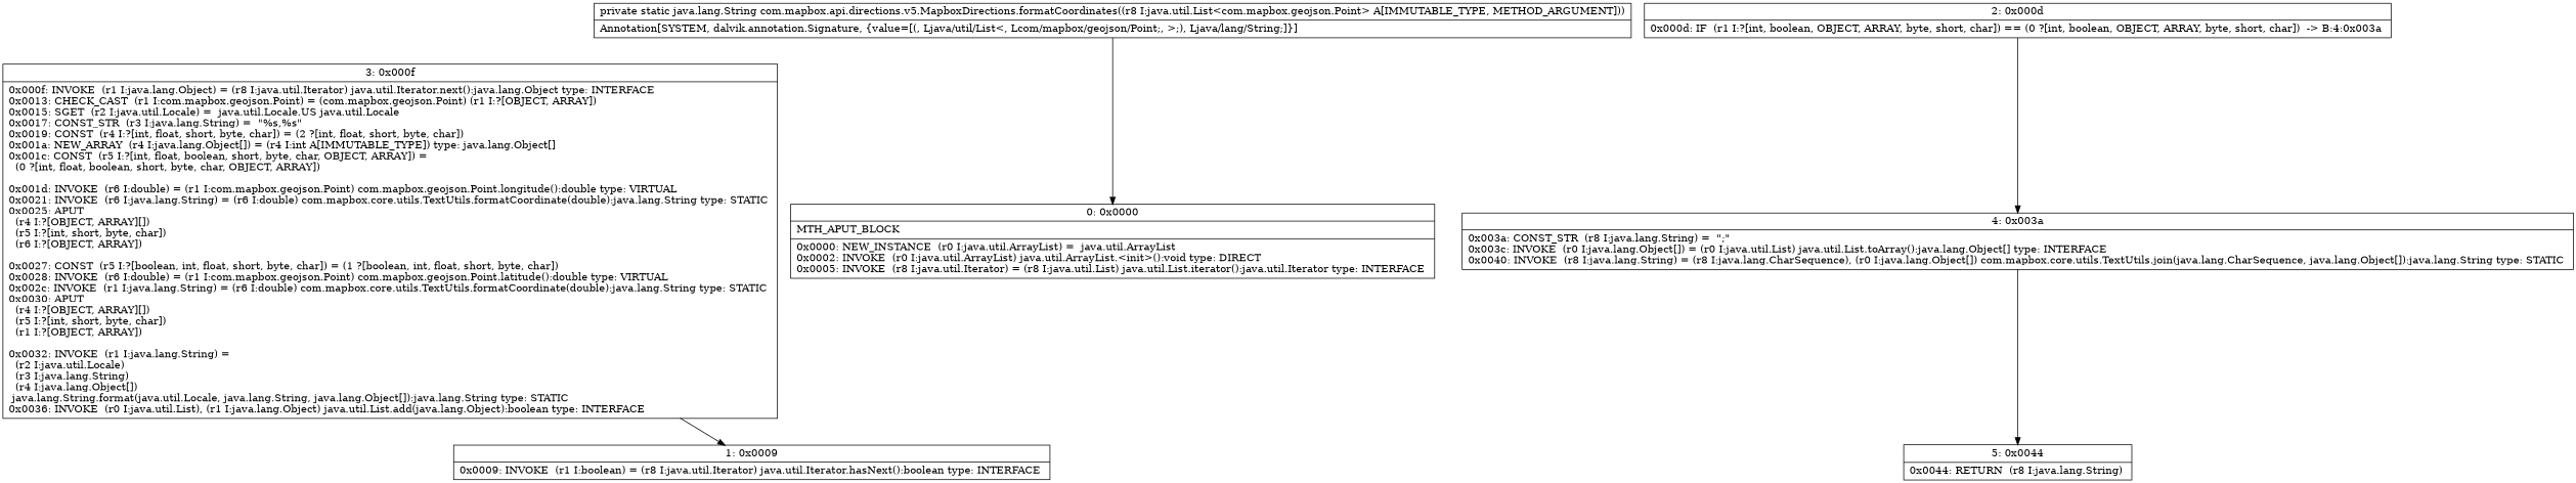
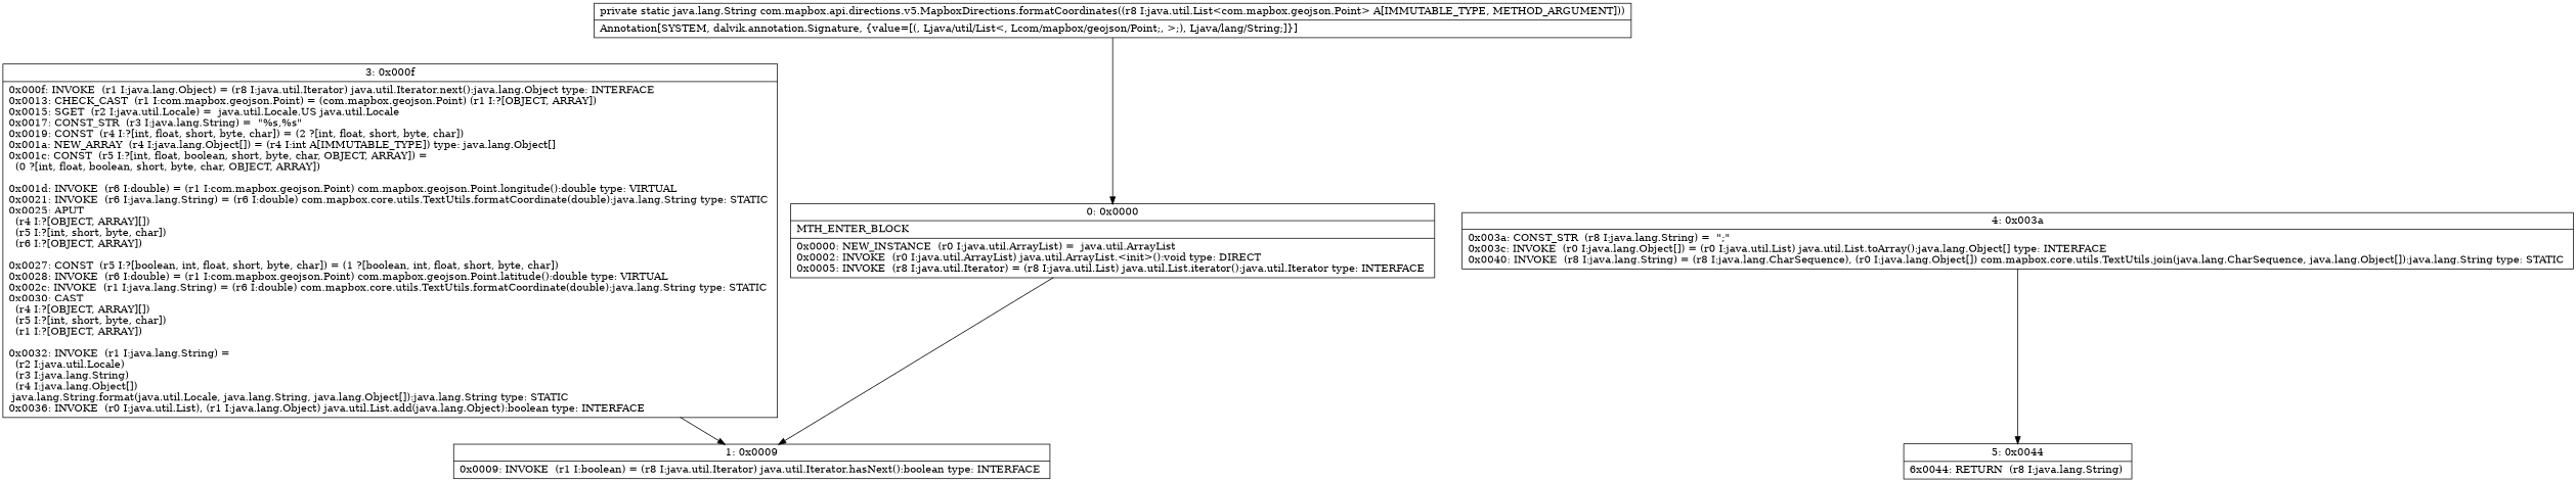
  digraph {
    node [shape=record]
-   n1 [label="{0\:\ 0x0000|MTH_APUT_BLOCK\l|0x0000: NEW_INSTANCE  (r0 I:java.util.ArrayList) =  java.util.ArrayList \l0x0002: INVOKE  (r0 I:java.util.ArrayList) java.util.ArrayList.\<init\>():void type: DIRECT \l0x0005: INVOKE  (r8 I:java.util.Iterator) = (r8 I:java.util.List) java.util.List.iterator():java.util.Iterator type: INTERFACE \l}"]
+   n1 [label="{0\:\ 0x0000|MTH_ENTER_BLOCK\l|0x0000: NEW_INSTANCE  (r0 I:java.util.ArrayList) =  java.util.ArrayList \l0x0002: INVOKE  (r0 I:java.util.ArrayList) java.util.ArrayList.\<init\>():void type: DIRECT \l0x0005: INVOKE  (r8 I:java.util.Iterator) = (r8 I:java.util.List) java.util.List.iterator():java.util.Iterator type: INTERFACE \l}"]
    n2 [label="{1\:\ 0x0009|0x0009: INVOKE  (r1 I:boolean) = (r8 I:java.util.Iterator) java.util.Iterator.hasNext():boolean type: INTERFACE \l}"]
-   n3 [label="{2\:\ 0x000d|0x000d: IF  (r1 I:?[int, boolean, OBJECT, ARRAY, byte, short, char]) == (0 ?[int, boolean, OBJECT, ARRAY, byte, short, char])  \-\> B:4:0x003a \l}"]
    n4 [label="{4\:\ 0x003a|0x003a: CONST_STR  (r8 I:java.lang.String) =  \";\" \l0x003c: INVOKE  (r0 I:java.lang.Object[]) = (r0 I:java.util.List) java.util.List.toArray():java.lang.Object[] type: INTERFACE \l0x0040: INVOKE  (r8 I:java.lang.String) = (r8 I:java.lang.CharSequence), (r0 I:java.lang.Object[]) com.mapbox.core.utils.TextUtils.join(java.lang.CharSequence, java.lang.Object[]):java.lang.String type: STATIC \l}"]
-   n5 [label="{3\:\ 0x000f|0x000f: INVOKE  (r1 I:java.lang.Object) = (r8 I:java.util.Iterator) java.util.Iterator.next():java.lang.Object type: INTERFACE \l0x0013: CHECK_CAST  (r1 I:com.mapbox.geojson.Point) = (com.mapbox.geojson.Point) (r1 I:?[OBJECT, ARRAY]) \l0x0015: SGET  (r2 I:java.util.Locale) =  java.util.Locale.US java.util.Locale \l0x0017: CONST_STR  (r3 I:java.lang.String) =  \"%s,%s\" \l0x0019: CONST  (r4 I:?[int, float, short, byte, char]) = (2 ?[int, float, short, byte, char]) \l0x001a: NEW_ARRAY  (r4 I:java.lang.Object[]) = (r4 I:int A[IMMUTABLE_TYPE]) type: java.lang.Object[] \l0x001c: CONST  (r5 I:?[int, float, boolean, short, byte, char, OBJECT, ARRAY]) = \l  (0 ?[int, float, boolean, short, byte, char, OBJECT, ARRAY])\l \l0x001d: INVOKE  (r6 I:double) = (r1 I:com.mapbox.geojson.Point) com.mapbox.geojson.Point.longitude():double type: VIRTUAL \l0x0021: INVOKE  (r6 I:java.lang.String) = (r6 I:double) com.mapbox.core.utils.TextUtils.formatCoordinate(double):java.lang.String type: STATIC \l0x0025: APUT  \l  (r4 I:?[OBJECT, ARRAY][])\l  (r5 I:?[int, short, byte, char])\l  (r6 I:?[OBJECT, ARRAY])\l \l0x0027: CONST  (r5 I:?[boolean, int, float, short, byte, char]) = (1 ?[boolean, int, float, short, byte, char]) \l0x0028: INVOKE  (r6 I:double) = (r1 I:com.mapbox.geojson.Point) com.mapbox.geojson.Point.latitude():double type: VIRTUAL \l0x002c: INVOKE  (r1 I:java.lang.String) = (r6 I:double) com.mapbox.core.utils.TextUtils.formatCoordinate(double):java.lang.String type: STATIC \l0x0030: APUT  \l  (r4 I:?[OBJECT, ARRAY][])\l  (r5 I:?[int, short, byte, char])\l  (r1 I:?[OBJECT, ARRAY])\l \l0x0032: INVOKE  (r1 I:java.lang.String) = \l  (r2 I:java.util.Locale)\l  (r3 I:java.lang.String)\l  (r4 I:java.lang.Object[])\l java.lang.String.format(java.util.Locale, java.lang.String, java.lang.Object[]):java.lang.String type: STATIC \l0x0036: INVOKE  (r0 I:java.util.List), (r1 I:java.lang.Object) java.util.List.add(java.lang.Object):boolean type: INTERFACE \l}"]
-   n6 [label="{5\:\ 0x0044|0x0044: RETURN  (r8 I:java.lang.String) \l}"]
+   n5 [label="{3\:\ 0x000f|0x000f: INVOKE  (r1 I:java.lang.Object) = (r8 I:java.util.Iterator) java.util.Iterator.next():java.lang.Object type: INTERFACE \l0x0013: CHECK_CAST  (r1 I:com.mapbox.geojson.Point) = (com.mapbox.geojson.Point) (r1 I:?[OBJECT, ARRAY]) \l0x0015: SGET  (r2 I:java.util.Locale) =  java.util.Locale.US java.util.Locale \l0x0017: CONST_STR  (r3 I:java.lang.String) =  \"%s,%s\" \l0x0019: CONST  (r4 I:?[int, float, short, byte, char]) = (2 ?[int, float, short, byte, char]) \l0x001a: NEW_ARRAY  (r4 I:java.lang.Object[]) = (r4 I:int A[IMMUTABLE_TYPE]) type: java.lang.Object[] \l0x001c: CONST  (r5 I:?[int, float, boolean, short, byte, char, OBJECT, ARRAY]) = \l  (0 ?[int, float, boolean, short, byte, char, OBJECT, ARRAY])\l \l0x001d: INVOKE  (r6 I:double) = (r1 I:com.mapbox.geojson.Point) com.mapbox.geojson.Point.longitude():double type: VIRTUAL \l0x0021: INVOKE  (r6 I:java.lang.String) = (r6 I:double) com.mapbox.core.utils.TextUtils.formatCoordinate(double):java.lang.String type: STATIC \l0x0025: APUT  \l  (r4 I:?[OBJECT, ARRAY][])\l  (r5 I:?[int, short, byte, char])\l  (r6 I:?[OBJECT, ARRAY])\l \l0x0027: CONST  (r5 I:?[boolean, int, float, short, byte, char]) = (1 ?[boolean, int, float, short, byte, char]) \l0x0028: INVOKE  (r6 I:double) = (r1 I:com.mapbox.geojson.Point) com.mapbox.geojson.Point.latitude():double type: VIRTUAL \l0x002c: INVOKE  (r1 I:java.lang.String) = (r6 I:double) com.mapbox.core.utils.TextUtils.formatCoordinate(double):java.lang.String type: STATIC \l0x0030: CAST  \l  (r4 I:?[OBJECT, ARRAY][])\l  (r5 I:?[int, short, byte, char])\l  (r1 I:?[OBJECT, ARRAY])\l \l0x0032: INVOKE  (r1 I:java.lang.String) = \l  (r2 I:java.util.Locale)\l  (r3 I:java.lang.String)\l  (r4 I:java.lang.Object[])\l java.lang.String.format(java.util.Locale, java.lang.String, java.lang.Object[]):java.lang.String type: STATIC \l0x0036: INVOKE  (r0 I:java.util.List), (r1 I:java.lang.Object) java.util.List.add(java.lang.Object):boolean type: INTERFACE \l}"]
+   n6 [label="{5\:\ 0x0044|6x0044: RETURN  (r8 I:java.lang.String) \l}"]
    n7 [label="{private static java.lang.String com.mapbox.api.directions.v5.MapboxDirections.formatCoordinates((r8 I:java.util.List\<com.mapbox.geojson.Point\> A[IMMUTABLE_TYPE, METHOD_ARGUMENT]))  | Annotation[SYSTEM, dalvik.annotation.Signature, \{value=[(, Ljava\/util\/List\<, Lcom\/mapbox\/geojson\/Point;, \>;), Ljava\/lang\/String;]\}]\l}"]
-   n3 -> n4
+   n1 -> n2
    n4 -> n6
    n5 -> n2
    n7 -> n1
  }
